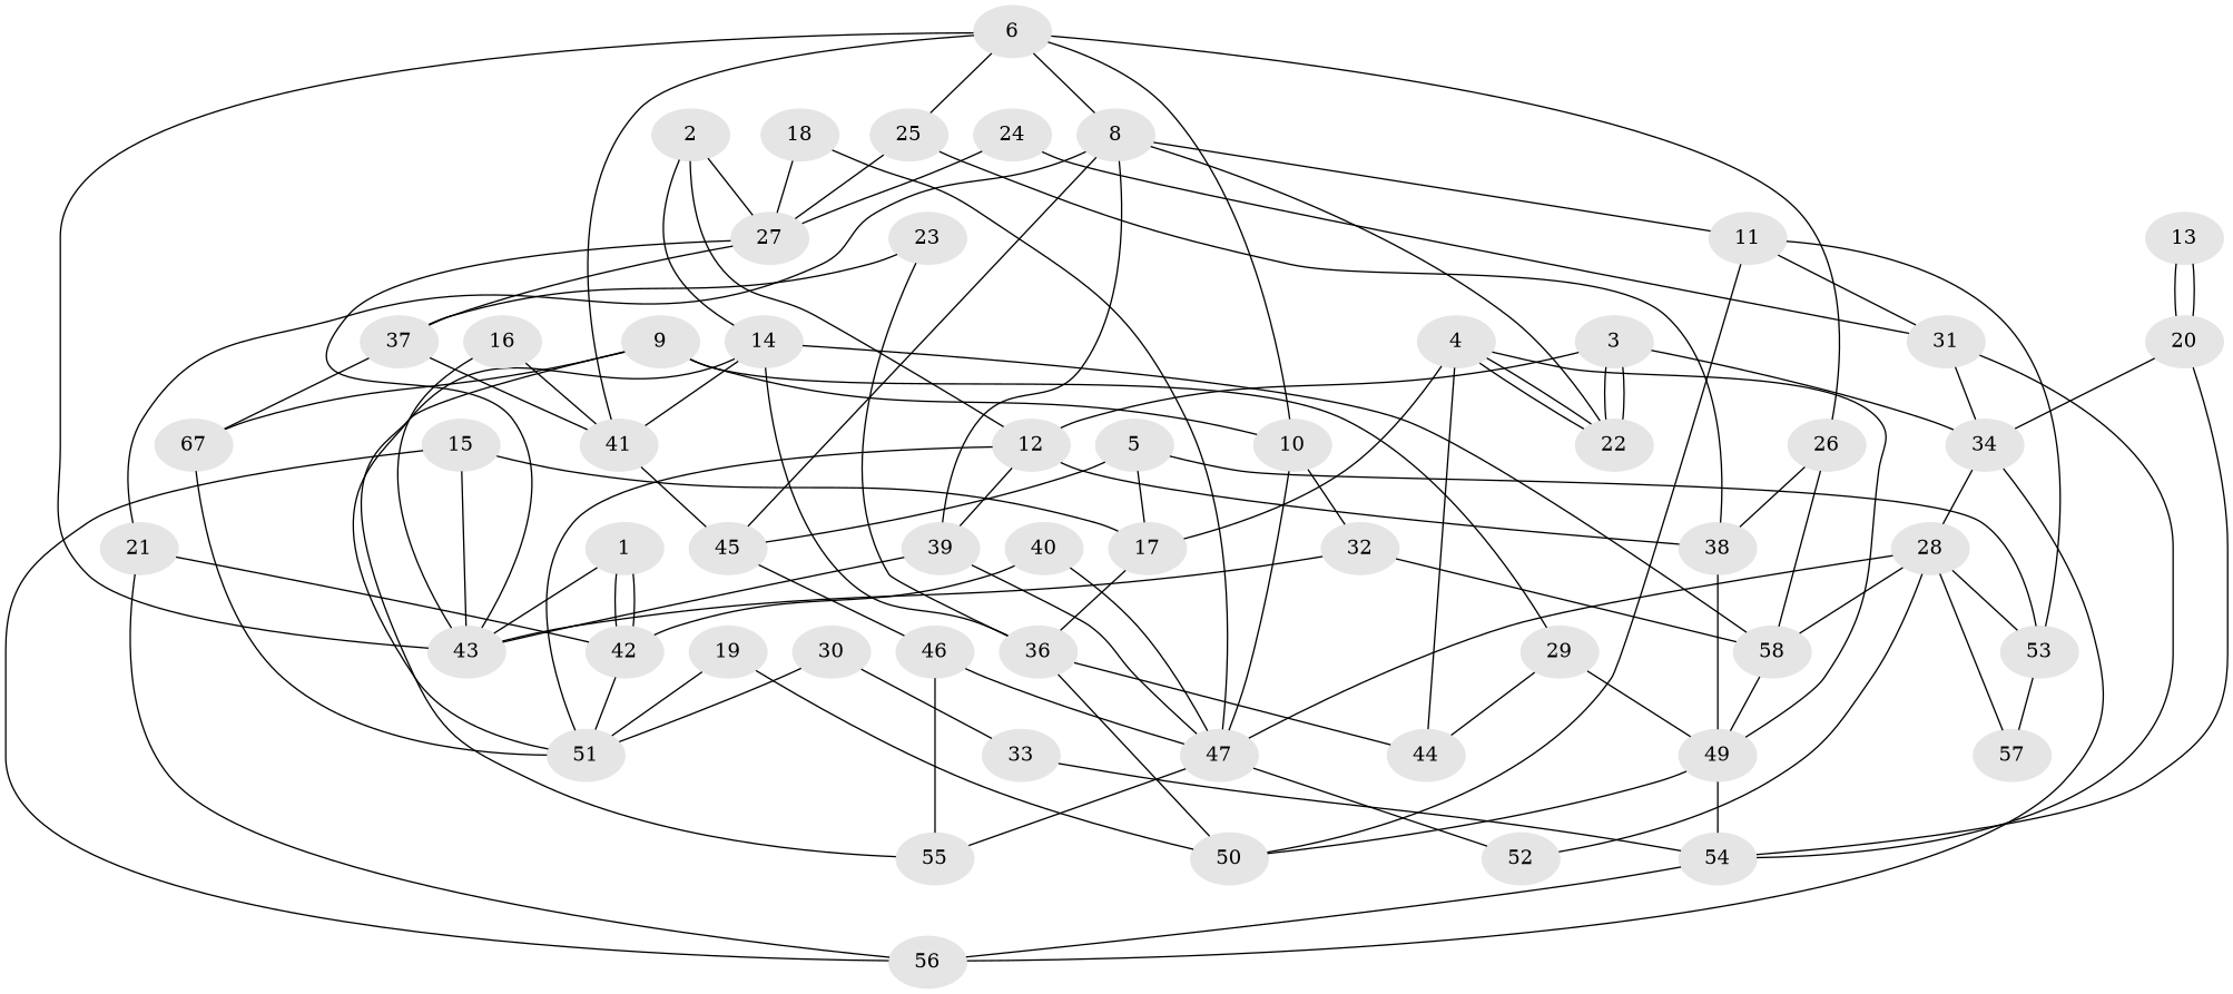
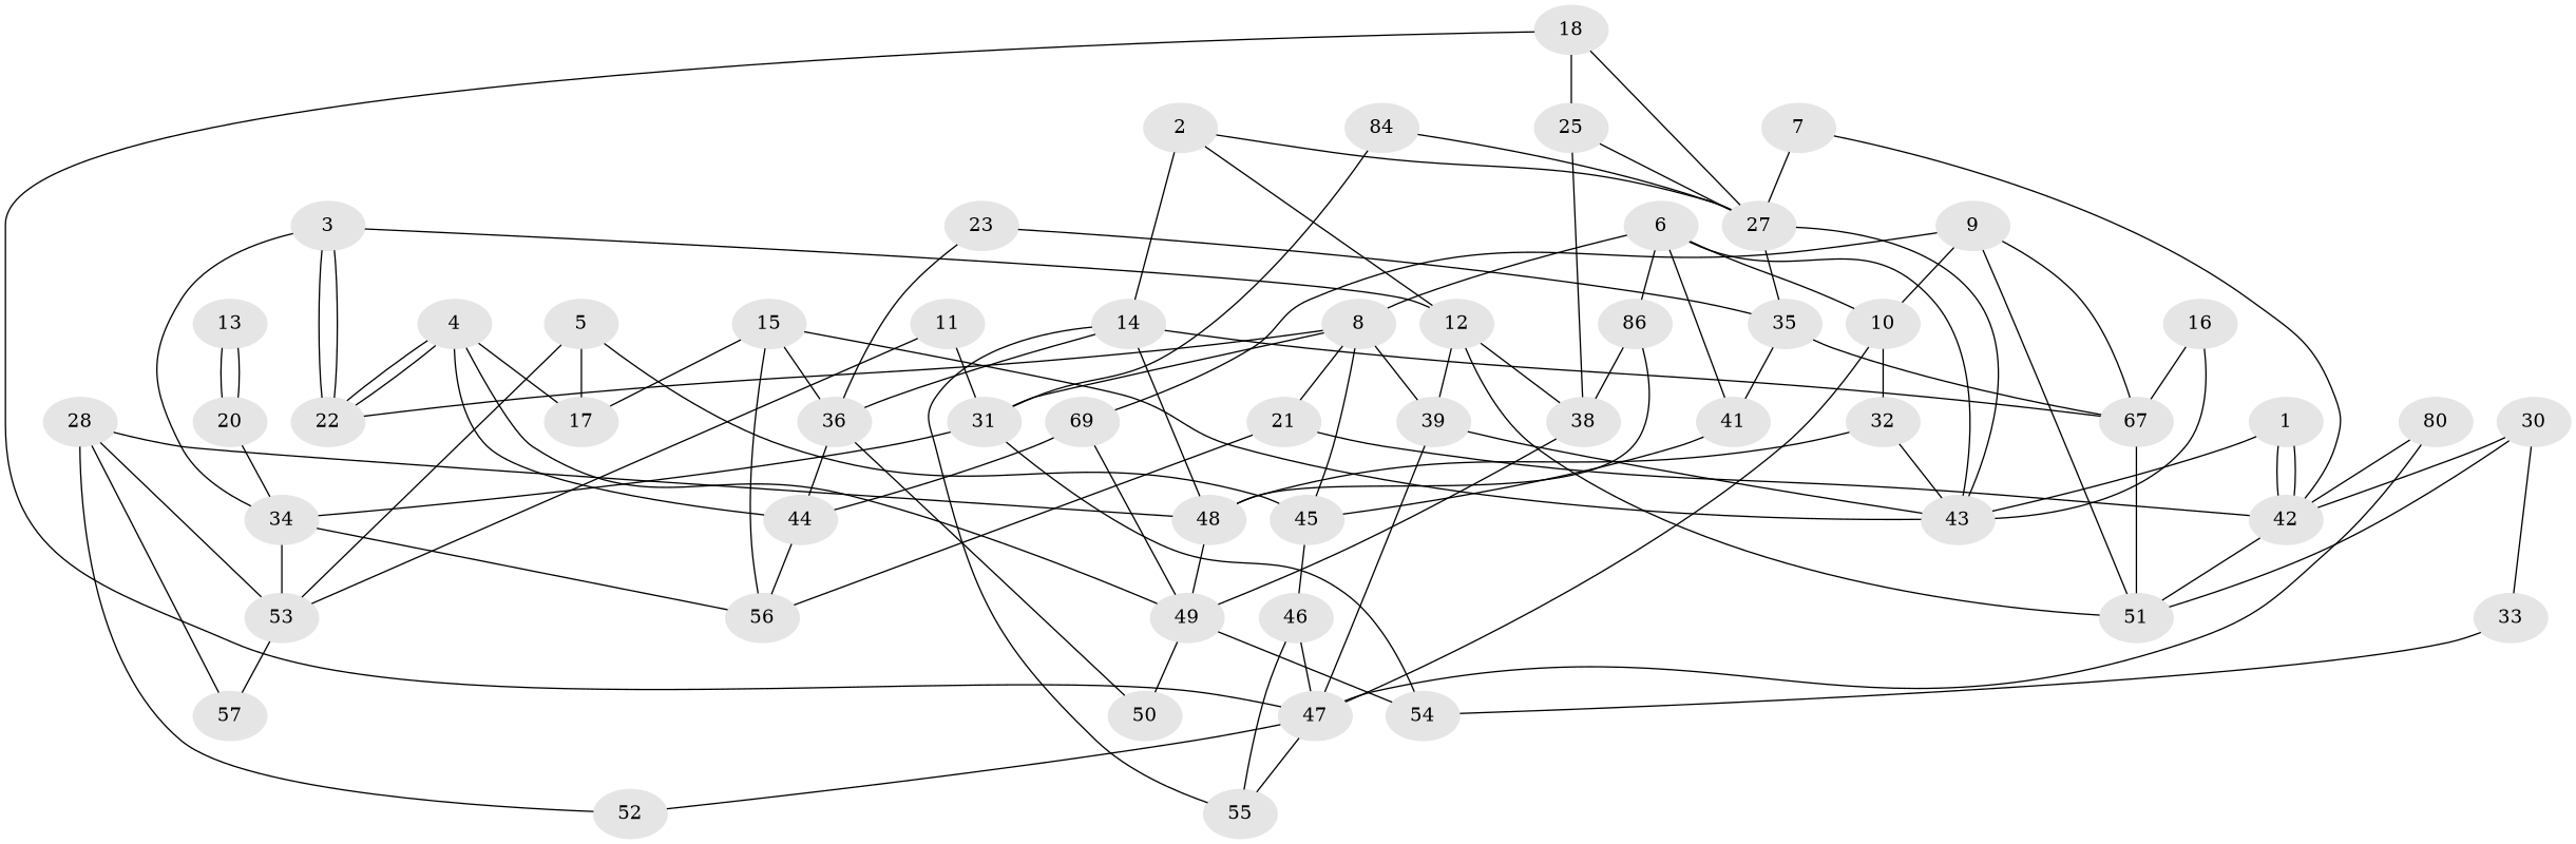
  graph {
    node [color=gray90 style=filled]
    1
    42
    43
    51
    2
    12
    14
    27
    39
    38
    41
    36
-   48 [label=58]
+   48
    55
-   35 [label=37]
+   35
    3
    22
    34
    53
    56
    4
    17
    44
    49
    50
    54
    5
    45
    46
    57
    6
    8
    10
    25
-   26
+   26 [label=86]
    11
    21
    32
    47
+   7
    31
    9
-   29
+   29 [label=69]
    n44 [label=67]
    52
    13
    20
    15
    16
    18
-   19
    23
-   24
+   24 [label=84]
    28
    30
    33
-   40
+   40 [label=80]
    1 -- 42
    1 -- 42
    1 -- 43
    42 -- 51
    2 -- 12
    2 -- 14
    2 -- 27
    12 -- 51
    12 -- 39
    12 -- 38
-   14 -- 41
+   14 -- n44
    14 -- 36
    14 -- 48
    14 -- 55
    27 -- 43
    27 -- 35
    39 -- 43
    39 -- 47
    38 -- 49
    41 -- 45
    36 -- 44
    36 -- 50
    48 -- 49
    35 -- 41
    35 -- n44
    3 -- 12
    3 -- 22
    3 -- 22
    3 -- 34
-   34 -- 28
+   34 -- 53
    34 -- 56
    53 -- 57
    4 -- 22
    4 -- 22
    4 -- 17
    4 -- 44
    4 -- 49
-   17 -- 36
-   54 -- 56
+   15 -- 36
+   44 -- 56
    49 -- 50
    49 -- 54
    5 -- 53
    5 -- 17
    5 -- 45
    45 -- 46
    46 -- 55
    46 -- 47
    6 -- 43
    6 -- 41
    6 -- 8
    6 -- 10
-   6 -- 25
+   18 -- 25
    6 -- 26
    8 -- 39
    8 -- 22
    8 -- 45
-   8 -- 11
+   8 -- 31
    8 -- 21
    10 -- 32
    10 -- 47
    25 -- 27
    25 -- 38
    26 -- 38
    26 -- 48
    11 -- 53
-   11 -- 50
    11 -- 31
    21 -- 42
    21 -- 56
    32 -- 43
    32 -- 48
    47 -- 55
    47 -- 52
+   7 -- 42
+   7 -- 27
    31 -- 34
    31 -- 54
    9 -- 51
    9 -- 10
    9 -- 29
    9 -- n44
    29 -- 44
    29 -- 49
    n44 -- 51
    13 -- 20
    13 -- 20
    20 -- 34
-   20 -- 54
    15 -- 43
    15 -- 56
    15 -- 17
    16 -- 43
-   16 -- 41
+   16 -- n44
    18 -- 27
    18 -- 47
-   19 -- 51
-   19 -- 50
    23 -- 36
    23 -- 35
    24 -- 27
    24 -- 31
    28 -- 48
    28 -- 53
    28 -- 57
-   28 -- 47
    28 -- 52
+   30 -- 42
    30 -- 51
    30 -- 33
    33 -- 54
    40 -- 42
    40 -- 47
  }
